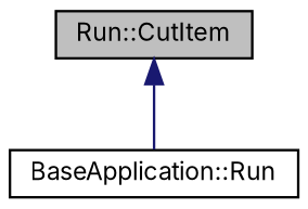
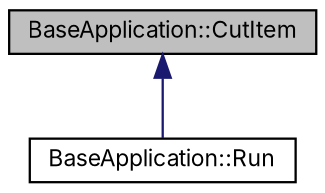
  digraph {
    rankdir=TB
    fontname=Inter
    node [color=black fontname=Inter fontsize=10 shape=record style=filled]
-   n1 [fillcolor=grey75 fontcolor=black height=0.2 label="Run::CutItem" width=0.4]
+   n1 [fillcolor=grey75 fontcolor=black height=0.2 label="BaseApplication::CutItem" width=0.4]
    n2 [fillcolor=white height=0.2 label="BaseApplication::Run" width=0.4]
    n1 -> n2 [color=midnightblue dir=back fontname=Inter fontsize=10 labelfontname=Helvetica labelfontsize=10 style=solid]
  }
